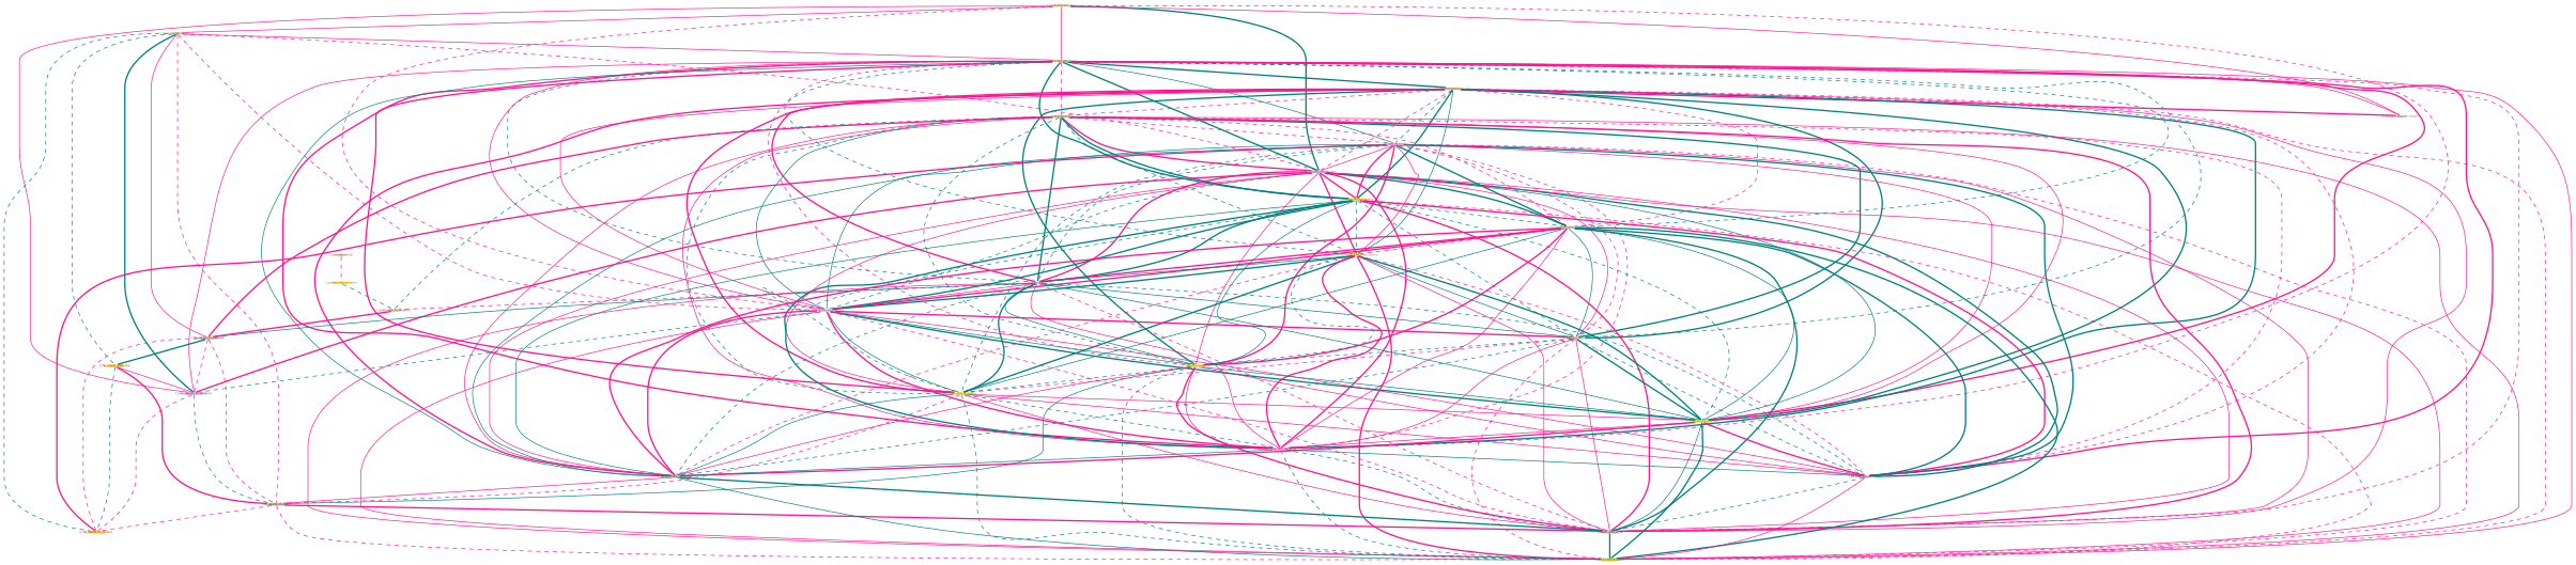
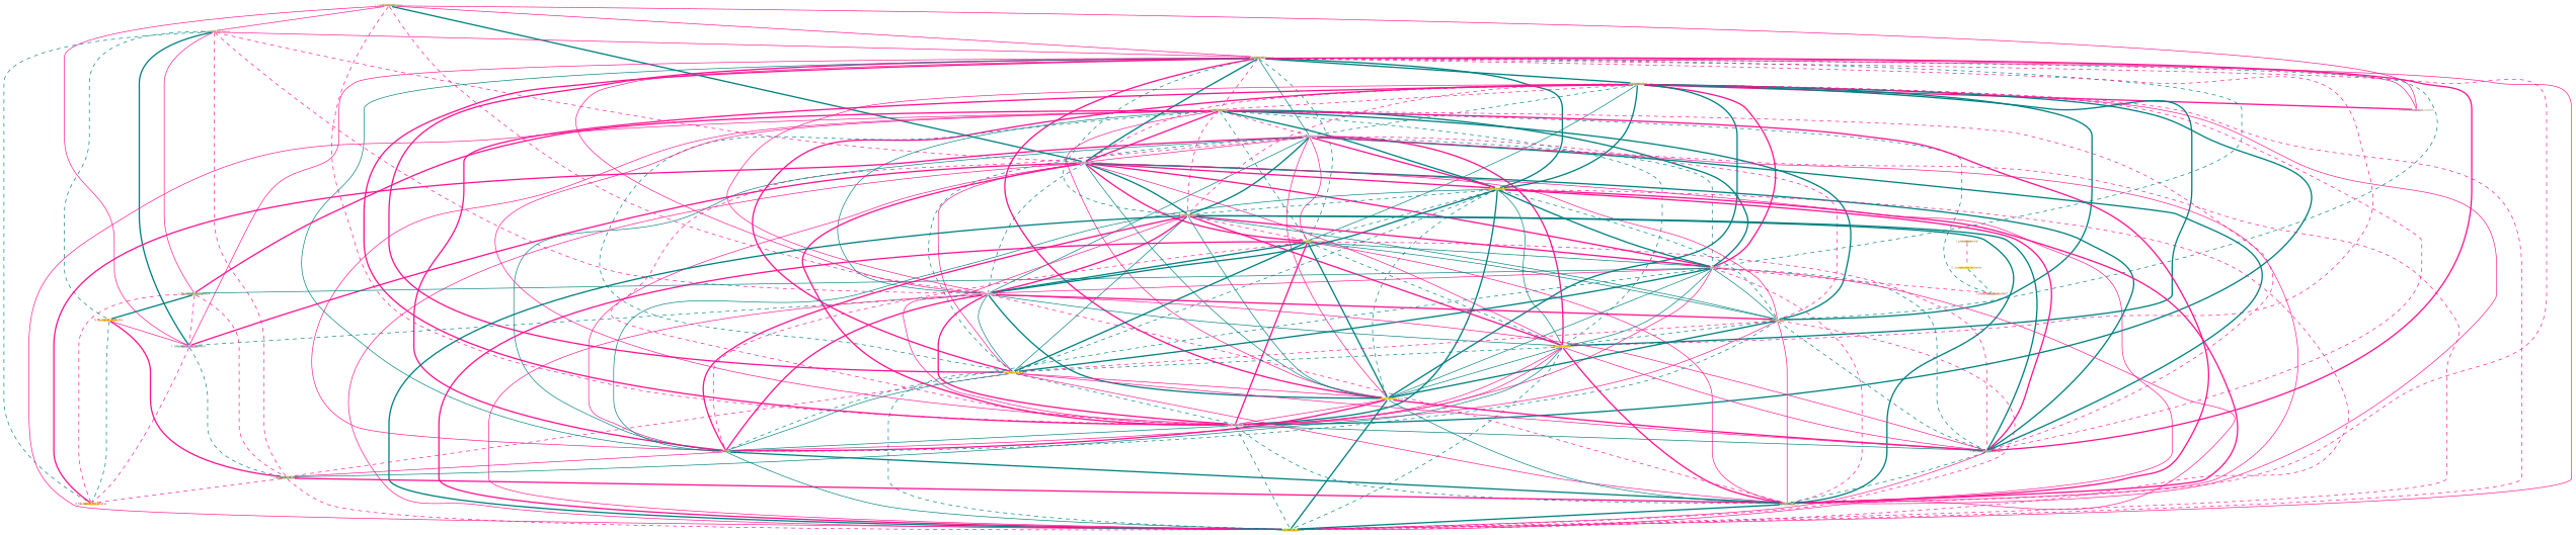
  graph {
    fontname=Montserrat
    node [color="#ffffe0" fillcolor=tan fixedsize=true fontcolor="#8b7d6b" fontname=Montserrat fontsize=4 shape=hexagon style=filled]
    edge [color=deeppink fontname=Montserrat style=solid w=1]
    "1_have_rule_on_time " [height=.06 width=.5]
    "1_hear_report_on_experi " [height=.06 shape=diamond width=.5]
    "1_plai_role_in_fall " [height=.06 shape=diamond width=.5]
    "1_review_rate_on_bond " [height=.06 width=.5]
    "0_produc_rate_over_dai " [height=.06 width=.5]
    "0_accept_risk_in_order " [fillcolor=gold height=.06 width=.5]
    "1_boost_rate_to_% " [height=.06 width=.5]
    "0_rais_rate_by_million " [fillcolor=plum height=.06 width=.5]
    "1_downgrad_rate_on_firm " [fillcolor=plum height=.06 width=.5]
    "0_eas_rate_befor_spring " [fillcolor=gold height=.06 width=.5]
    "0_turn_rate_sinc_debut " [height=.06 width=.5]
    "1_entitynam_rate_after_expens " [fillcolor=gold height=.06 shape=diamond width=.5]
    "0_increas_rate_to_% " [fillcolor=plum height=.06 shape=diamond width=.5]
    "0_review_rule_over_month " [fillcolor=plum height=.06 shape=diamond width=.5]
    "1_lower_rate_on_number " [fillcolor=plum height=.06 width=.5]
    "0_retain_rate_for_period " [height=.06 shape=diamond width=.5]
    "1_is_rate_of_entitynam " [fillcolor=gold height=.06 width=.5]
    "1_lower_rate_of_million " [fillcolor=gold height=.06 width=.5]
    "1_offer_rate_for_packag " [fillcolor=gold height=.06 width=.5]
    "1_pose_risk_to_student " [color="#fff0f5" fontcolor="#b22222" height=.06 shape=diamond width=.5]
    "0_file_report_with_the " [color="#fff0f5" fillcolor=gold fontcolor="#b22222" height=.06 width=.5]
    "0_charg_rate_for_time " [color="#fff0f5" fillcolor=plum fontcolor="#b22222" height=.06 width=.5]
    "0_file_report_by_phone " [color="#fff0f5" fillcolor=gold fontcolor="#b22222" height=.06 width=.5]
    "1_relai_report_on_tendenc " [color="#BDFCC9" fillcolor=plum fontcolor="#2f4f4f" height=.06 width=.5]
    "1_file_report_to_network " [color="#BDFCC9" fontcolor="#2f4f4f" height=.06 width=.5]
    "1_is_report_of_topic " [color="#BDFCC9" fontcolor="#2f4f4f" height=.06 width=.5]
    "1_expect_rate_of_increas " [color="#BDFCC9" fontcolor="#2f4f4f" height=.06 shape=diamond width=.5]
    "1_lift_rate_for_entitynam " [color="#BDFCC9" fillcolor=plum fontcolor="#2f4f4f" height=.06 shape=diamond width=.5]
    "1_reach_rate_of_% " [color="#BDFCC9" fontcolor="#2f4f4f" height=.06 width=.5]
    "1_calcul_rate_of_option " [color="#BDFCC9" fillcolor=gold fontcolor="#2f4f4f" height=.06 width=.5]
    subgraph sub_1 {
      "1_have_rule_on_time "
      "1_hear_report_on_experi "
      "1_plai_role_in_fall "
      "1_review_rate_on_bond "
      "0_produc_rate_over_dai "
      "0_accept_risk_in_order "
      "1_boost_rate_to_% "
      "0_rais_rate_by_million "
      "1_downgrad_rate_on_firm "
      "0_eas_rate_befor_spring "
      "0_turn_rate_sinc_debut "
      "1_entitynam_rate_after_expens "
      "0_increas_rate_to_% "
      "0_review_rule_over_month "
      "1_lower_rate_on_number "
      "0_retain_rate_for_period "
      "1_is_rate_of_entitynam "
      "1_lower_rate_of_million "
      "1_offer_rate_for_packag "
    }
    subgraph sub_2 {
      "1_pose_risk_to_student "
      "0_file_report_with_the "
      "0_charg_rate_for_time "
      "0_file_report_by_phone "
    }
    "1_have_rule_on_time " -- "1_hear_report_on_experi "
    "1_have_rule_on_time " -- "1_review_rate_on_bond "
    "1_have_rule_on_time " -- "1_downgrad_rate_on_firm " [color=teal style=bold]
    "1_have_rule_on_time " -- "0_review_rule_over_month "
    "1_have_rule_on_time " -- "1_lower_rate_on_number " [style=dashed]
    "1_have_rule_on_time " -- "0_charg_rate_for_time " [style=dashed]
    "1_have_rule_on_time " -- "1_relai_report_on_tendenc "
    "1_hear_report_on_experi " -- "1_review_rate_on_bond "
    "1_hear_report_on_experi " -- "1_downgrad_rate_on_firm " [style=dashed]
    "1_hear_report_on_experi " -- "1_lower_rate_on_number " [style=dashed]
    "1_hear_report_on_experi " -- "0_file_report_with_the " [color=teal style=dashed]
    "1_hear_report_on_experi " -- "0_file_report_by_phone " [color=teal style=dashed]
    "1_hear_report_on_experi " -- "1_relai_report_on_tendenc " [color=teal style=bold w=2]
    "1_hear_report_on_experi " -- "1_file_report_to_network "
    "1_hear_report_on_experi " -- "1_is_report_of_topic " [style=dashed]
    "1_plai_role_in_fall " -- "0_accept_risk_in_order " [style=dashed]
    "1_review_rate_on_bond " -- "0_produc_rate_over_dai " [color=teal style=bold]
    "1_review_rate_on_bond " -- "1_boost_rate_to_% " [style=dashed]
    "1_review_rate_on_bond " -- "0_rais_rate_by_million " [color=teal]
    "1_review_rate_on_bond " -- "1_downgrad_rate_on_firm " [color=teal style=bold w=2]
    "1_review_rate_on_bond " -- "0_eas_rate_befor_spring " [color=teal style=bold]
    "1_review_rate_on_bond " -- "0_turn_rate_sinc_debut " [color=teal style=dashed]
    "1_review_rate_on_bond " -- "1_entitynam_rate_after_expens " [color=teal style=dashed]
    "1_review_rate_on_bond " -- "0_increas_rate_to_% " [color=teal style=dashed]
    "1_review_rate_on_bond " -- "0_review_rule_over_month "
    "1_review_rate_on_bond " -- "1_lower_rate_on_number " [w=2]
    "1_review_rate_on_bond " -- "0_retain_rate_for_period " [color=teal style=dashed]
    "1_review_rate_on_bond " -- "1_is_rate_of_entitynam " [style=dashed]
    "1_review_rate_on_bond " -- "1_lower_rate_of_million " [style=bold]
    "1_review_rate_on_bond " -- "1_offer_rate_for_packag " [style=bold]
    "1_review_rate_on_bond " -- "0_charg_rate_for_time " [style=bold]
    "1_review_rate_on_bond " -- "1_relai_report_on_tendenc "
    "1_review_rate_on_bond " -- "1_expect_rate_of_increas " [color=teal]
    "1_review_rate_on_bond " -- "1_lift_rate_for_entitynam " [style=bold]
    "1_review_rate_on_bond " -- "1_reach_rate_of_% " [style=dashed]
    "1_review_rate_on_bond " -- "1_calcul_rate_of_option "
    "0_produc_rate_over_dai " -- "1_boost_rate_to_% " [style=dashed]
    "0_produc_rate_over_dai " -- "0_rais_rate_by_million " [color=teal style=dashed]
    "0_produc_rate_over_dai " -- "1_downgrad_rate_on_firm " [style=dashed]
    "0_produc_rate_over_dai " -- "0_eas_rate_befor_spring " [color=teal style=bold]
    "0_produc_rate_over_dai " -- "0_turn_rate_sinc_debut " [style=dashed]
    "0_produc_rate_over_dai " -- "1_entitynam_rate_after_expens " [color=teal]
    "0_produc_rate_over_dai " -- "0_increas_rate_to_% " [style=bold]
    "0_produc_rate_over_dai " -- "0_review_rule_over_month " [style=bold]
    "0_produc_rate_over_dai " -- "1_lower_rate_on_number "
    "0_produc_rate_over_dai " -- "0_retain_rate_for_period " [color=teal style=bold]
    "0_produc_rate_over_dai " -- "1_is_rate_of_entitynam " [color=teal style=bold]
    "0_produc_rate_over_dai " -- "1_lower_rate_of_million " [style=bold]
    "0_produc_rate_over_dai " -- "1_offer_rate_for_packag " [color=teal style=bold]
    "0_produc_rate_over_dai " -- "0_charg_rate_for_time " [color=teal style=bold]
    "0_produc_rate_over_dai " -- "1_expect_rate_of_increas " [style=bold]
    "0_produc_rate_over_dai " -- "1_lift_rate_for_entitynam " [style=dashed]
    "0_produc_rate_over_dai " -- "1_reach_rate_of_% "
    "0_produc_rate_over_dai " -- "1_calcul_rate_of_option " [style=dashed]
    "0_accept_risk_in_order " -- "1_pose_risk_to_student " [color=teal style=dashed]
    "1_boost_rate_to_% " -- "0_rais_rate_by_million " [style=dashed]
    "1_boost_rate_to_% " -- "1_downgrad_rate_on_firm " [style=bold]
    "1_boost_rate_to_% " -- "0_eas_rate_befor_spring " [color=teal style=bold]
    "1_boost_rate_to_% " -- "0_turn_rate_sinc_debut " [style=dashed]
    "1_boost_rate_to_% " -- "1_entitynam_rate_after_expens " [color=teal style=dashed]
    "1_boost_rate_to_% " -- "0_increas_rate_to_% " [color=teal style=bold w=3]
    "1_boost_rate_to_% " -- "1_lower_rate_on_number " [color=teal]
    "1_boost_rate_to_% " -- "0_retain_rate_for_period " [color=teal style=bold]
    "1_boost_rate_to_% " -- "1_is_rate_of_entitynam " [color=teal style=dashed]
    "1_boost_rate_to_% " -- "1_lower_rate_of_million " [color=teal style=dashed]
    "1_boost_rate_to_% " -- "1_offer_rate_for_packag "
    "1_boost_rate_to_% " -- "1_pose_risk_to_student " [color=teal style=dashed]
    "1_boost_rate_to_% " -- "0_charg_rate_for_time "
    "1_boost_rate_to_% " -- "1_file_report_to_network " [style=bold]
    "1_boost_rate_to_% " -- "1_expect_rate_of_increas "
    "1_boost_rate_to_% " -- "1_lift_rate_for_entitynam " [style=dashed]
    "1_boost_rate_to_% " -- "1_reach_rate_of_% " [style=bold w=2]
    "1_boost_rate_to_% " -- "1_calcul_rate_of_option "
    "0_rais_rate_by_million " -- "1_downgrad_rate_on_firm "
    "0_rais_rate_by_million " -- "0_eas_rate_befor_spring " [style=bold]
    "0_rais_rate_by_million " -- "0_turn_rate_sinc_debut " [color=teal style=bold]
    "0_rais_rate_by_million " -- "1_entitynam_rate_after_expens "
    "0_rais_rate_by_million " -- "0_increas_rate_to_% " [color=teal style=dashed]
    "0_rais_rate_by_million " -- "1_lower_rate_on_number " [color=teal]
    "0_rais_rate_by_million " -- "0_retain_rate_for_period " [style=dashed]
    "0_rais_rate_by_million " -- "1_is_rate_of_entitynam " [style=bold]
    "0_rais_rate_by_million " -- "1_lower_rate_of_million " [color=teal style=dashed w=2]
    "0_rais_rate_by_million " -- "1_offer_rate_for_packag "
    "0_rais_rate_by_million " -- "0_charg_rate_for_time " [style=dashed]
    "0_rais_rate_by_million " -- "0_file_report_by_phone " [style=bold]
    "0_rais_rate_by_million " -- "1_expect_rate_of_increas " [color=teal]
    "0_rais_rate_by_million " -- "1_lift_rate_for_entitynam " [color=teal style=bold]
    "0_rais_rate_by_million " -- "1_reach_rate_of_% "
    "0_rais_rate_by_million " -- "1_calcul_rate_of_option " [style=dashed]
    "1_downgrad_rate_on_firm " -- "0_eas_rate_befor_spring " [style=bold]
    "1_downgrad_rate_on_firm " -- "0_turn_rate_sinc_debut " [color=teal style=bold]
    "1_downgrad_rate_on_firm " -- "1_entitynam_rate_after_expens " [style=bold]
    "1_downgrad_rate_on_firm " -- "0_increas_rate_to_% " [style=bold]
    "1_downgrad_rate_on_firm " -- "1_lower_rate_on_number " [color=teal style=dashed w=2]
    "1_downgrad_rate_on_firm " -- "0_retain_rate_for_period "
    "1_downgrad_rate_on_firm " -- "1_is_rate_of_entitynam "
    "1_downgrad_rate_on_firm " -- "1_lower_rate_of_million "
    "1_downgrad_rate_on_firm " -- "1_offer_rate_for_packag " [color=teal]
    "1_downgrad_rate_on_firm " -- "0_charg_rate_for_time " [style=bold]
    "1_downgrad_rate_on_firm " -- "1_relai_report_on_tendenc " [style=bold]
    "1_downgrad_rate_on_firm " -- "1_expect_rate_of_increas "
    "1_downgrad_rate_on_firm " -- "1_lift_rate_for_entitynam " [color=teal style=bold]
    "1_downgrad_rate_on_firm " -- "1_reach_rate_of_% "
    "1_downgrad_rate_on_firm " -- "1_calcul_rate_of_option "
    "0_eas_rate_befor_spring " -- "0_turn_rate_sinc_debut " [color=teal style=dashed]
    "0_eas_rate_befor_spring " -- "1_entitynam_rate_after_expens " [color=teal style=dashed]
    "0_eas_rate_befor_spring " -- "0_increas_rate_to_% " [color=teal style=bold]
    "0_eas_rate_befor_spring " -- "1_lower_rate_on_number " [color=teal style=bold]
    "0_eas_rate_befor_spring " -- "0_retain_rate_for_period " [color=teal style=dashed]
    "0_eas_rate_befor_spring " -- "1_is_rate_of_entitynam " [color=teal]
    "0_eas_rate_befor_spring " -- "1_lower_rate_of_million " [color=teal style=dashed]
    "0_eas_rate_befor_spring " -- "1_offer_rate_for_packag " [color=teal style=dashed]
    "0_eas_rate_befor_spring " -- "0_charg_rate_for_time " [color=teal style=bold]
    "0_eas_rate_befor_spring " -- "1_expect_rate_of_increas " [color=teal]
    "0_eas_rate_befor_spring " -- "1_lift_rate_for_entitynam " [style=bold]
    "0_eas_rate_befor_spring " -- "1_reach_rate_of_% " [style=bold]
    "0_eas_rate_befor_spring " -- "1_calcul_rate_of_option " [style=dashed]
    "0_turn_rate_sinc_debut " -- "1_entitynam_rate_after_expens " [style=dashed]
    "0_turn_rate_sinc_debut " -- "0_increas_rate_to_% " [style=bold]
    "0_turn_rate_sinc_debut " -- "1_lower_rate_on_number " [style=bold]
    "0_turn_rate_sinc_debut " -- "0_retain_rate_for_period " [color=teal]
    "0_turn_rate_sinc_debut " -- "1_is_rate_of_entitynam " [style=bold]
    "0_turn_rate_sinc_debut " -- "1_lower_rate_of_million " [color=teal]
    "0_turn_rate_sinc_debut " -- "1_offer_rate_for_packag " [color=teal]
    "0_turn_rate_sinc_debut " -- "0_charg_rate_for_time "
    "0_turn_rate_sinc_debut " -- "1_expect_rate_of_increas " [style=bold]
    "0_turn_rate_sinc_debut " -- "1_lift_rate_for_entitynam " [color=teal style=bold]
    "0_turn_rate_sinc_debut " -- "1_reach_rate_of_% " [color=teal style=bold]
    "0_turn_rate_sinc_debut " -- "1_calcul_rate_of_option " [color=teal style=bold]
    "1_entitynam_rate_after_expens " -- "0_increas_rate_to_% " [color=teal]
    "1_entitynam_rate_after_expens " -- "1_lower_rate_on_number " [color=teal style=bold]
    "1_entitynam_rate_after_expens " -- "0_retain_rate_for_period " [color=teal]
    "1_entitynam_rate_after_expens " -- "1_is_rate_of_entitynam " [color=teal style=dashed]
    "1_entitynam_rate_after_expens " -- "1_lower_rate_of_million " [color=teal style=bold]
    "1_entitynam_rate_after_expens " -- "1_offer_rate_for_packag " [color=teal style=bold]
    "1_entitynam_rate_after_expens " -- "0_charg_rate_for_time " [style=bold]
    "1_entitynam_rate_after_expens " -- "1_expect_rate_of_increas " [style=dashed]
    "1_entitynam_rate_after_expens " -- "1_lift_rate_for_entitynam " [style=dashed]
    "1_entitynam_rate_after_expens " -- "1_reach_rate_of_% "
    "1_entitynam_rate_after_expens " -- "1_calcul_rate_of_option " [style=bold]
    "0_increas_rate_to_% " -- "1_lower_rate_on_number "
    "0_increas_rate_to_% " -- "0_retain_rate_for_period " [color=teal]
    "0_increas_rate_to_% " -- "1_is_rate_of_entitynam " [color=teal]
    "0_increas_rate_to_% " -- "1_lower_rate_of_million " [color=teal style=bold]
    "0_increas_rate_to_% " -- "1_offer_rate_for_packag " [color=teal]
    "0_increas_rate_to_% " -- "1_pose_risk_to_student " [style=dashed]
    "0_increas_rate_to_% " -- "0_charg_rate_for_time "
    "0_increas_rate_to_% " -- "1_file_report_to_network " [color=teal]
    "0_increas_rate_to_% " -- "1_expect_rate_of_increas " [color=teal style=dashed]
    "0_increas_rate_to_% " -- "1_lift_rate_for_entitynam " [color=teal style=dashed]
    "0_increas_rate_to_% " -- "1_reach_rate_of_% " [style=dashed w=2]
    "0_increas_rate_to_% " -- "1_calcul_rate_of_option "
    "1_lower_rate_on_number " -- "0_retain_rate_for_period " [style=bold]
    "1_lower_rate_on_number " -- "1_is_rate_of_entitynam " [color=teal]
    "1_lower_rate_on_number " -- "1_lower_rate_of_million " [color=teal w=2]
    "1_lower_rate_on_number " -- "1_offer_rate_for_packag " [color=teal style=bold]
    "1_lower_rate_on_number " -- "0_charg_rate_for_time " [style=bold]
    "1_lower_rate_on_number " -- "1_relai_report_on_tendenc " [color=teal style=dashed]
    "1_lower_rate_on_number " -- "1_expect_rate_of_increas " [style=bold]
    "1_lower_rate_on_number " -- "1_lift_rate_for_entitynam "
    "1_lower_rate_on_number " -- "1_reach_rate_of_% " [style=dashed]
    "1_lower_rate_on_number " -- "1_calcul_rate_of_option "
    "0_retain_rate_for_period " -- "1_is_rate_of_entitynam " [color=teal style=dashed]
    "0_retain_rate_for_period " -- "1_lower_rate_of_million " [style=dashed]
    "0_retain_rate_for_period " -- "1_offer_rate_for_packag " [color=teal style=bold w=2]
    "0_retain_rate_for_period " -- "0_charg_rate_for_time " [w=2]
    "0_retain_rate_for_period " -- "1_expect_rate_of_increas " [color=teal style=dashed]
    "0_retain_rate_for_period " -- "1_lift_rate_for_entitynam " [color=teal style=dashed w=2]
    "0_retain_rate_for_period " -- "1_reach_rate_of_% "
    "0_retain_rate_for_period " -- "1_calcul_rate_of_option " [style=dashed]
    "1_is_rate_of_entitynam " -- "1_lower_rate_of_million " [color=teal style=dashed w=2]
    "1_is_rate_of_entitynam " -- "1_offer_rate_for_packag " [color=teal]
    "1_is_rate_of_entitynam " -- "0_charg_rate_for_time "
    "1_is_rate_of_entitynam " -- "1_is_report_of_topic " [color=teal w=2]
    "1_is_rate_of_entitynam " -- "1_expect_rate_of_increas " [w=2]
    "1_is_rate_of_entitynam " -- "1_lift_rate_for_entitynam " [w=2]
    "1_is_rate_of_entitynam " -- "1_reach_rate_of_% " [style=bold w=2]
    "1_is_rate_of_entitynam " -- "1_calcul_rate_of_option " [color=teal style=dashed w=2]
    "1_lower_rate_of_million " -- "1_offer_rate_for_packag "
    "1_lower_rate_of_million " -- "0_charg_rate_for_time " [color=teal style=dashed]
    "1_lower_rate_of_million " -- "1_is_report_of_topic " [style=dashed]
    "1_lower_rate_of_million " -- "1_expect_rate_of_increas " [color=teal w=2]
    "1_lower_rate_of_million " -- "1_lift_rate_for_entitynam "
    "1_lower_rate_of_million " -- "1_reach_rate_of_% " [w=2]
    "1_lower_rate_of_million " -- "1_calcul_rate_of_option " [color=teal style=dashed w=2]
    "1_offer_rate_for_packag " -- "0_charg_rate_for_time " [w=2]
    "1_offer_rate_for_packag " -- "1_expect_rate_of_increas " [style=bold]
    "1_offer_rate_for_packag " -- "1_lift_rate_for_entitynam " [style=bold w=2]
    "1_offer_rate_for_packag " -- "1_reach_rate_of_% " [color=teal]
    "1_offer_rate_for_packag " -- "1_calcul_rate_of_option " [color=teal style=bold]
-   "1_pose_risk_to_student " -- "1_file_report_to_network " [style=bold]
    "0_file_report_with_the " -- "0_file_report_by_phone " [color=teal style=dashed w=2]
    "0_file_report_with_the " -- "1_relai_report_on_tendenc "
    "0_file_report_with_the " -- "1_is_report_of_topic " [style=bold]
    "0_charg_rate_for_time " -- "1_expect_rate_of_increas " [color=teal]
    "0_charg_rate_for_time " -- "1_lift_rate_for_entitynam " [color=teal w=2]
    "0_charg_rate_for_time " -- "1_reach_rate_of_% " [color=teal style=dashed]
    "0_charg_rate_for_time " -- "1_calcul_rate_of_option " [color=teal style=dashed]
    "1_relai_report_on_tendenc " -- "0_file_report_by_phone " [style=dashed]
    "1_relai_report_on_tendenc " -- "1_is_report_of_topic " [color=teal style=dashed]
    "1_file_report_to_network " -- "0_file_report_with_the " [color=teal style=bold w=2]
    "1_file_report_to_network " -- "0_file_report_by_phone " [style=dashed w=2]
    "1_file_report_to_network " -- "1_relai_report_on_tendenc " [style=dashed]
    "1_file_report_to_network " -- "1_is_report_of_topic " [style=dashed]
    "1_is_report_of_topic " -- "0_file_report_by_phone " [style=dashed]
    "1_is_report_of_topic " -- "1_reach_rate_of_% " [style=bold]
    "1_is_report_of_topic " -- "1_calcul_rate_of_option " [style=dashed]
    "1_expect_rate_of_increas " -- "1_is_report_of_topic "
    "1_expect_rate_of_increas " -- "1_reach_rate_of_% " [color=teal style=bold w=2]
    "1_expect_rate_of_increas " -- "1_calcul_rate_of_option " [color=teal w=2]
    "1_lift_rate_for_entitynam " -- "1_reach_rate_of_% " [color=teal style=dashed]
    "1_lift_rate_for_entitynam " -- "1_calcul_rate_of_option "
    "1_reach_rate_of_% " -- "1_calcul_rate_of_option " [color=teal style=bold w=2]
  }
